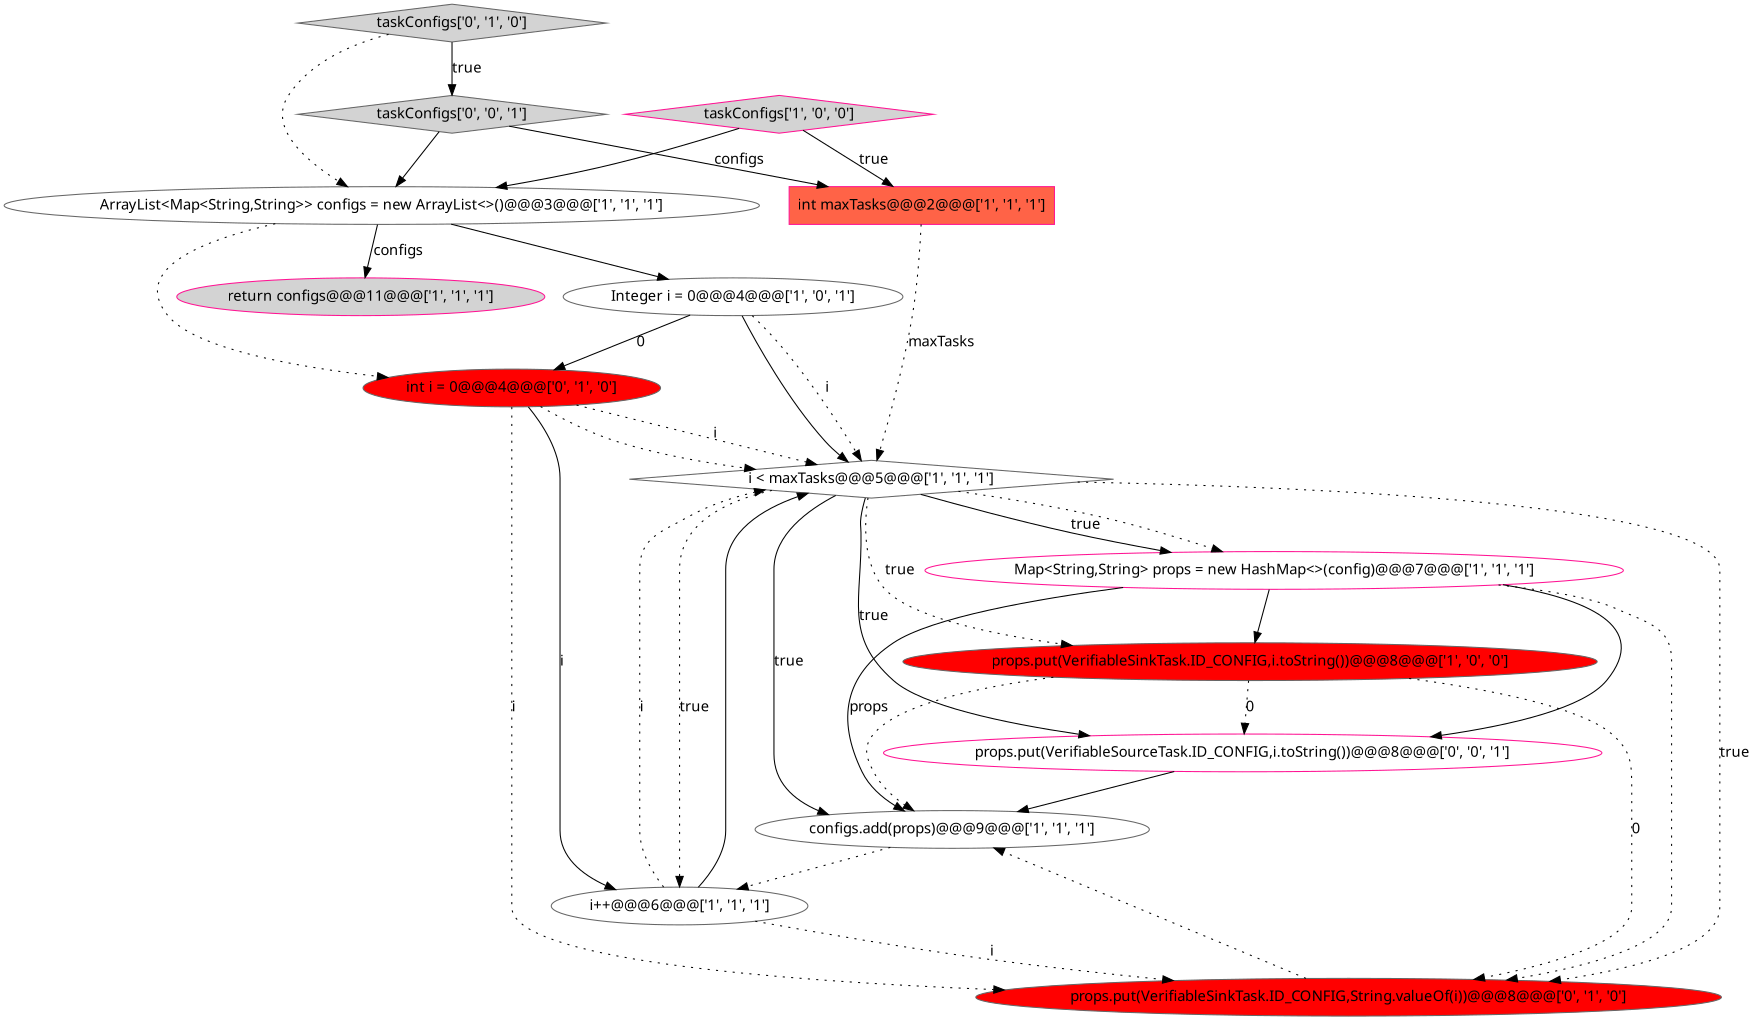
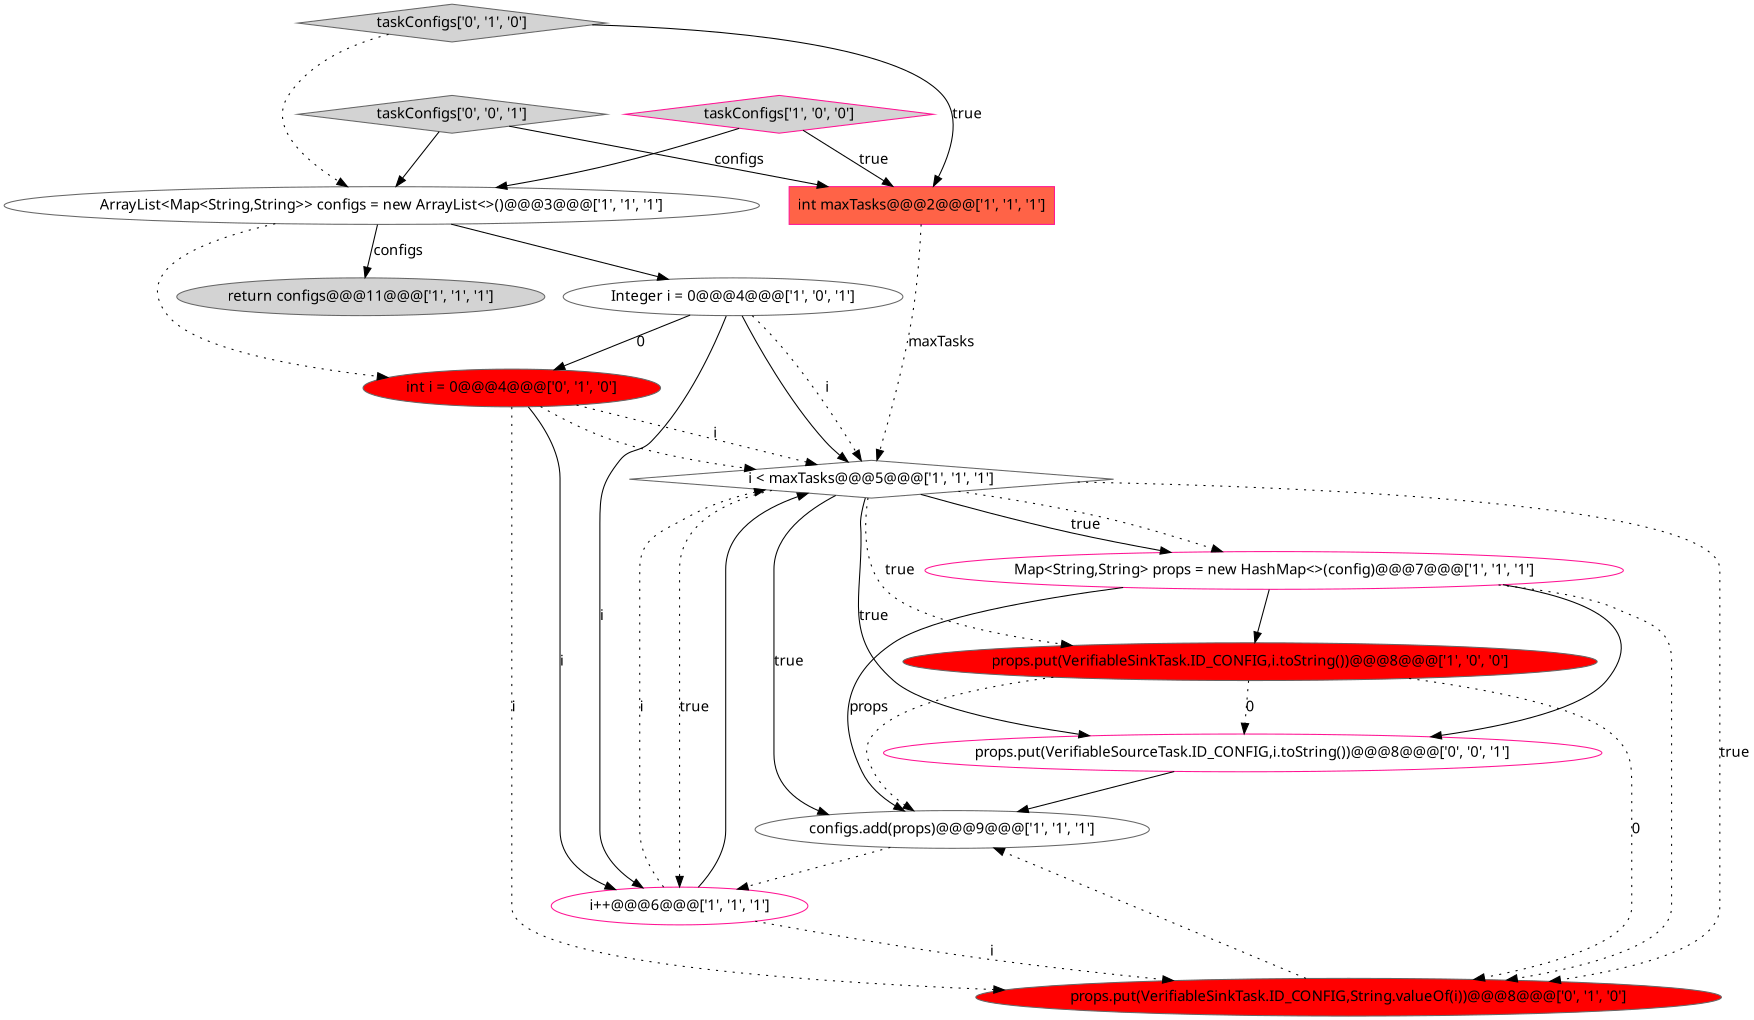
  digraph {
    fontname="Noto Sans"
    node [color=gray40 fillcolor=white fontname="Noto Sans" shape=ellipse style=filled]
    edge [fontname="Noto Sans" style=solid]
    n1 [color=deeppink fillcolor=lightgray label="taskConfigs['1', '0', '0']" shape=diamond]
    n2 [color=deeppink fillcolor=tomato label="int maxTasks@@@2@@@['1', '1', '1']" shape=box]
    n3 [label="ArrayList<Map<String,String>> configs = new ArrayList<>()@@@3@@@['1', '1', '1']"]
    n4 [label="i < maxTasks@@@5@@@['1', '1', '1']" shape=diamond]
-   n5 [color=deeppink fillcolor=lightgray label="return configs@@@11@@@['1', '1', '1']"]
+   n5 [fillcolor=lightgray label="return configs@@@11@@@['1', '1', '1']"]
    n6 [fillcolor=red label="int i = 0@@@4@@@['0', '1', '0']"]
    n7 [label="Integer i = 0@@@4@@@['1', '0', '1']"]
    n8 [label="configs.add(props)@@@9@@@['1', '1', '1']"]
    n9 [color=deeppink label="props.put(VerifiableSourceTask.ID_CONFIG,i.toString())@@@8@@@['0', '0', '1']"]
    n10 [fillcolor=red label="props.put(VerifiableSinkTask.ID_CONFIG,String.valueOf(i))@@@8@@@['0', '1', '0']"]
    n11 [color=deeppink label="Map<String,String> props = new HashMap<>(config)@@@7@@@['1', '1', '1']"]
    n12 [fillcolor=red label="props.put(VerifiableSinkTask.ID_CONFIG,i.toString())@@@8@@@['1', '0', '0']"]
-   n13 [label="i++@@@6@@@['1', '1', '1']"]
+   n13 [color=deeppink label="i++@@@6@@@['1', '1', '1']"]
    n14 [fillcolor=lightgray label="taskConfigs['0', '1', '0']" shape=diamond]
    n15 [fillcolor=lightgray label="taskConfigs['0', '0', '1']" shape=diamond]
    n1 -> n2 [label=true]
    n1 -> n3
    n2 -> n4 [label=maxTasks style=dotted]
    n3 -> n5 [label=configs]
    n3 -> n6 [style=dotted]
    n3 -> n7
    n4 -> n8 [label=true]
    n4 -> n9 [label=true]
    n4 -> n10 [label=true style=dotted]
    n4 -> n11 [label=true]
    n4 -> n11 [style=dotted]
    n4 -> n12 [label=true style=dotted]
    n4 -> n13 [label=true style=dotted]
    n6 -> n4 [style=dotted]
    n6 -> n4 [label=i style=dotted]
    n6 -> n10 [label=i style=dotted]
    n6 -> n13 [label=i]
    n7 -> n4
    n7 -> n4 [label=i style=dotted]
    n7 -> n6 [label=0]
+   n7 -> n13 [label=i]
    n8 -> n13 [style=dotted]
    n9 -> n8
    n10 -> n8 [style=dotted]
    n11 -> n8 [label=props]
    n11 -> n9
    n11 -> n10 [style=dotted]
    n11 -> n12
    n12 -> n8 [style=dotted]
    n12 -> n9 [label=0 style=dotted]
    n12 -> n10 [label=0 style=dotted]
    n13 -> n4
    n13 -> n4 [label=i style=dotted]
    n13 -> n10 [label=i style=dotted]
-   n14 -> n15 [label=true]
+   n14 -> n2 [label=true]
    n14 -> n3 [style=dotted]
    n15 -> n2 [label=configs]
    n15 -> n3
  }
